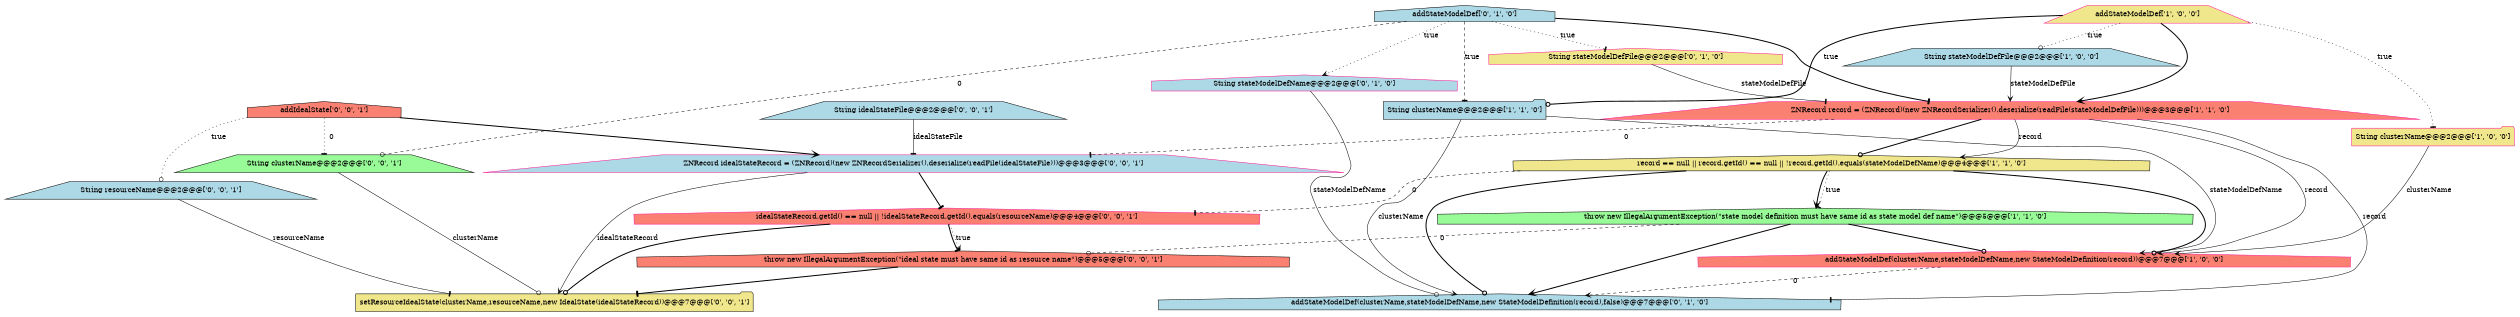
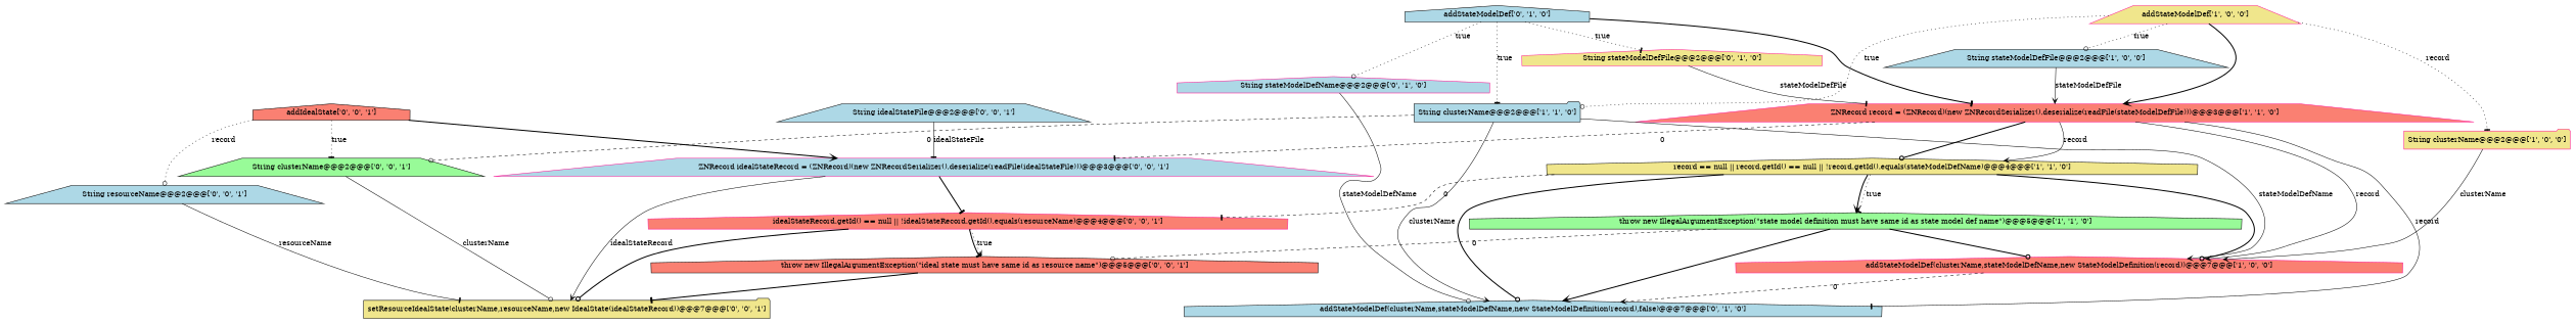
  digraph {
    node [color=black fillcolor=lightblue shape=house style=filled]
    edge [arrowhead=tee style=solid]
    n1 [color=deeppink fillcolor=salmon label="ZNRecord record = (ZNRecord)(new ZNRecordSerializer().deserialize(readFile(stateModelDefFile)))@@@3@@@['1', '1', '0']" shape=trapezium]
    n2 [color=deeppink label="ZNRecord idealStateRecord = (ZNRecord)(new ZNRecordSerializer().deserialize(readFile(idealStateFile)))@@@3@@@['0', '0', '1']" shape=trapezium]
    n3 [fillcolor=khaki label="record == null || record.getId() == null || !record.getId().equals(stateModelDefName)@@@4@@@['1', '1', '0']"]
    n4 [color=deeppink fillcolor=salmon label="addStateModelDef(clusterName,stateModelDefName,new StateModelDefinition(record))@@@7@@@['1', '0', '0']"]
    n5 [label="addStateModelDef(clusterName,stateModelDefName,new StateModelDefinition(record),false)@@@7@@@['0', '1', '0']"]
    n6 [fillcolor=khaki label="setResourceIdealState(clusterName,resourceName,new IdealState(idealStateRecord))@@@7@@@['0', '0', '1']" shape=folder]
    n7 [color=deeppink fillcolor=salmon label="idealStateRecord.getId() == null || !idealStateRecord.getId().equals(resourceName)@@@4@@@['0', '0', '1']"]
    n8 [fillcolor=palegreen label="throw new IllegalArgumentException(\"state model definition must have same id as state model def name\")@@@5@@@['1', '1', '0']"]
    n9 [fillcolor=salmon label="throw new IllegalArgumentException(\"ideal state must have same id as resource name\")@@@5@@@['0', '0', '1']"]
    n10 [label="String stateModelDefFile@@@2@@@['1', '0', '0']" shape=trapezium]
    n11 [label="addStateModelDef['0', '1', '0']"]
    n12 [color=deeppink fillcolor=khaki label="String stateModelDefFile@@@2@@@['0', '1', '0']"]
    n13 [color=deeppink label="String stateModelDefName@@@2@@@['0', '1', '0']"]
    n14 [label="String clusterName@@@2@@@['1', '1', '0']" shape=folder]
    n15 [fillcolor=palegreen label="String clusterName@@@2@@@['0', '0', '1']" shape=trapezium]
    n16 [color=deeppink fillcolor=khaki label="String clusterName@@@2@@@['1', '0', '0']" shape=folder]
    n17 [color=deeppink fillcolor=khaki label="addStateModelDef['1', '0', '0']" shape=trapezium]
    n18 [label="String resourceName@@@2@@@['0', '0', '1']" shape=trapezium]
    n19 [fillcolor=salmon label="addIdealState['0', '0', '1']"]
    n20 [label="String idealStateFile@@@2@@@['0', '0', '1']" shape=trapezium]
    n1 -> n2 [label=0 style=dashed]
    n1 -> n3 [arrowhead=vee label=record]
    n1 -> n3 [arrowhead=odot style=bold]
    n1 -> n4 [arrowhead=vee label=record]
    n1 -> n5 [label=record]
    n2 -> n6 [arrowhead=vee label=idealStateRecord]
    n2 -> n7 [style=bold]
    n3 -> n4 [arrowhead=odot style=bold]
    n3 -> n5 [arrowhead=odot style=bold]
    n3 -> n7 [label=0 style=dashed]
    n3 -> n8 [arrowhead=vee style=bold]
    n3 -> n8 [label=true style=dotted]
    n4 -> n5 [arrowhead=vee label=0 style=dashed]
    n7 -> n6 [arrowhead=odot style=bold]
    n7 -> n9 [style=bold]
    n7 -> n9 [arrowhead=vee label=true style=dotted]
    n8 -> n4 [arrowhead=odot style=bold]
    n8 -> n5 [arrowhead=vee style=bold]
    n8 -> n9 [arrowhead=odot label=0 style=dashed]
    n9 -> n6 [style=bold]
    n10 -> n1 [arrowhead=vee label=stateModelDefFile]
    n11 -> n1 [style=bold]
    n11 -> n12 [label=true style=dotted]
-   n11 -> n13 [arrowhead=vee label=true style=dotted]
-   n11 -> n14 [label=true style=dashed]
+   n11 -> n13 [arrowhead=odot label=true style=dotted]
+   n11 -> n14 [label=true style=dotted]
    n12 -> n1 [label=stateModelDefFile]
    n13 -> n5 [arrowhead=odot label=stateModelDefName]
    n14 -> n4 [arrowhead=vee label=stateModelDefName]
    n14 -> n5 [arrowhead=vee label=clusterName]
-   n11 -> n15 [arrowhead=odot label=0 style=dashed]
+   n14 -> n15 [arrowhead=odot label=0 style=dashed]
    n15 -> n6 [arrowhead=odot label=clusterName]
    n16 -> n4 [arrowhead=vee label=clusterName]
    n17 -> n1 [arrowhead=vee style=bold]
    n17 -> n10 [arrowhead=odot label=true style=dotted]
-   n17 -> n14 [arrowhead=odot label=true style=bold]
-   n17 -> n16 [label=true style=dotted]
+   n17 -> n14 [arrowhead=odot label=true style=dotted]
+   n17 -> n16 [label=record style=dotted]
    n18 -> n6 [label=resourceName]
    n19 -> n2 [arrowhead=vee style=bold]
-   n19 -> n15 [label=0 style=dotted]
-   n19 -> n18 [arrowhead=odot label=true style=dotted]
+   n19 -> n15 [label=true style=dotted]
+   n19 -> n18 [arrowhead=odot label=record style=dotted]
    n20 -> n2 [label=idealStateFile]
  }
